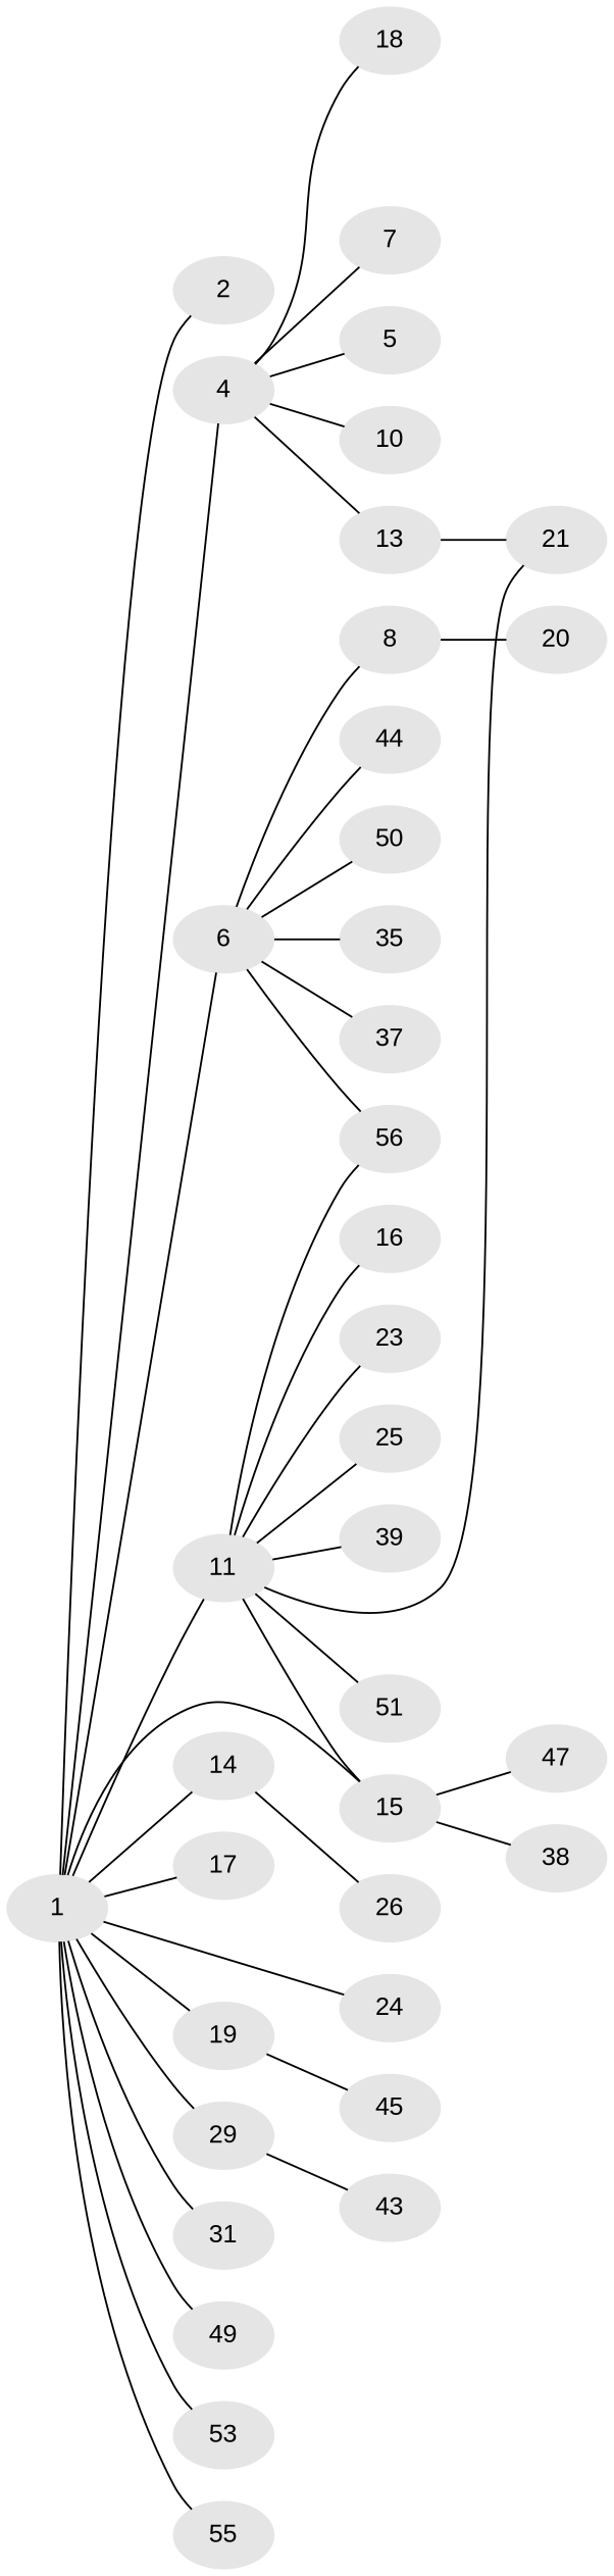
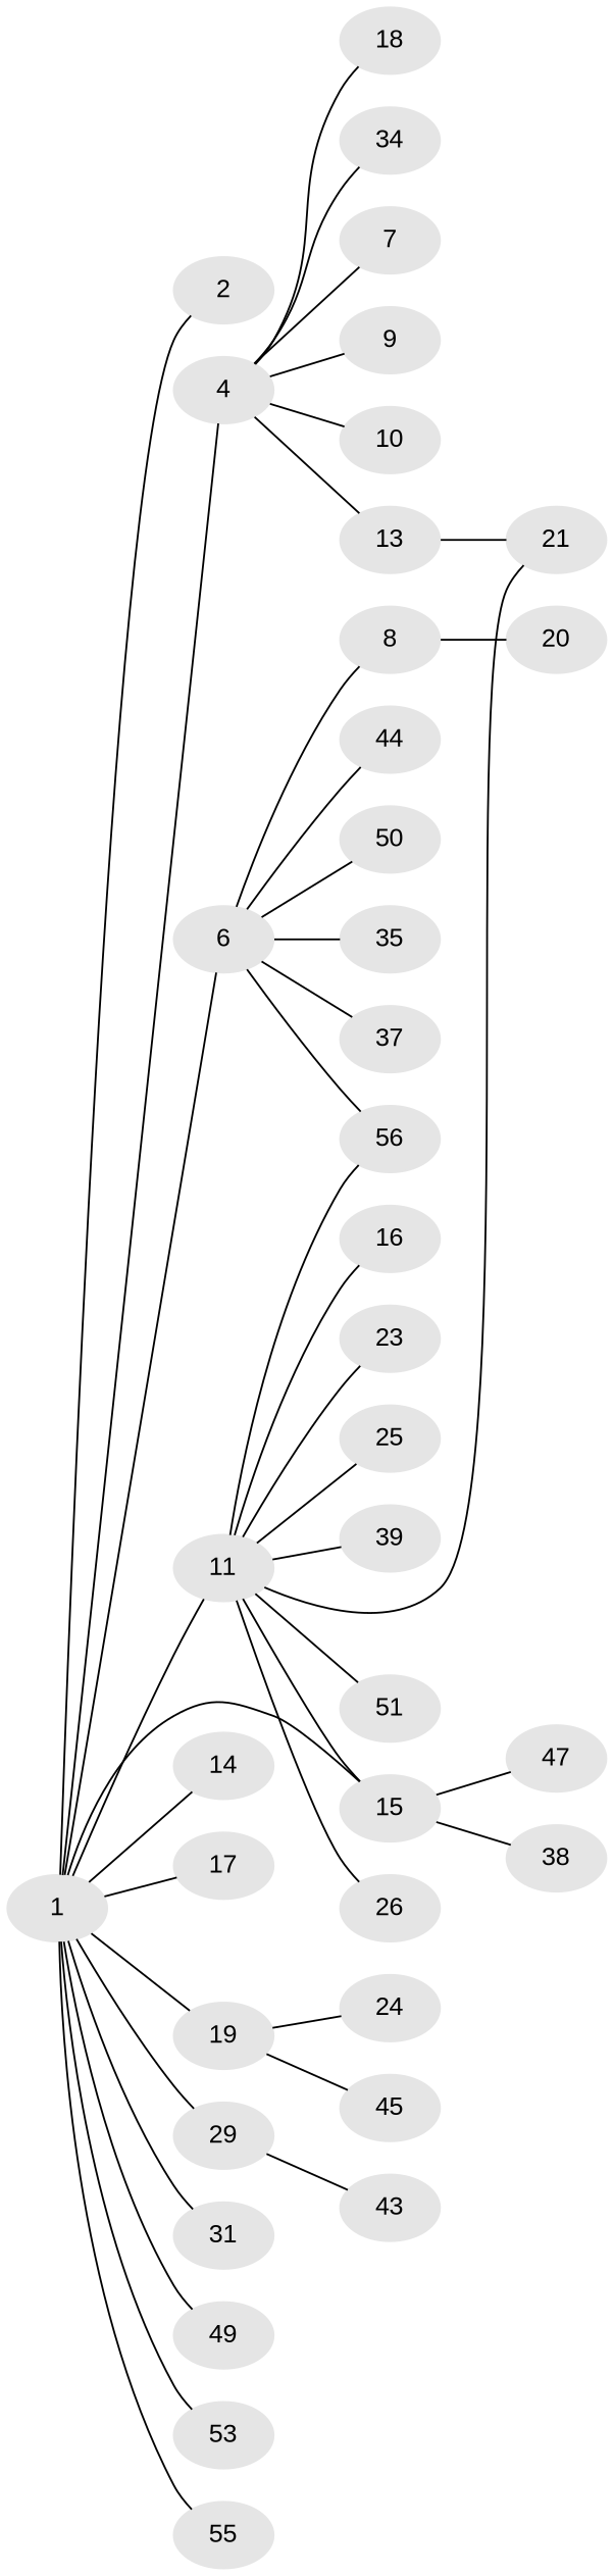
  graph {
    fontname="Liberation Sans"
    rankdir=LR
    node [color=gray90 fontname="Liberation Sans" style=filled]
    edge [fontname="Liberation Sans"]
    1 [super="+3"]
    2
    4 [super="+5"]
    6 [super="+22"]
    11 [super="+12"]
    14 [super="+28"]
    15 [super="+52"]
    17
    19 [super="+54"]
    24 [super="+48"]
    29 [super="+30"]
    31 [super="+42"]
    49
    53
    55
    7
-   9 [label=5]
+   9
    10
    13 [super="+32"]
    18
+   34
    8 [super="+41"]
    35
    37
    44
    50
    56
    16 [super="+46"]
    21 [super="+40"]
    23
    25
    26 [super="+33"]
    39
    51
    38
    47
    45
    43
    20
    1 -- 2
    1 -- 4
    1 -- 6
    1 -- 11
    1 -- 14
    1 -- 15
    1 -- 17
    1 -- 19
-   1 -- 24
+   19 -- 24
    1 -- 29
    1 -- 31
    1 -- 49
    1 -- 53
    1 -- 55
    4 -- 7
    4 -- 9
    4 -- 10
    4 -- 13
    4 -- 18
+   4 -- 34
    6 -- 8
    6 -- 35
    6 -- 37
    6 -- 44
    6 -- 50
    6 -- 56
    11 -- 15
    11 -- 56
    11 -- 16
    11 -- 21
    11 -- 23
    11 -- 25
-   14 -- 26
+   11 -- 26
    11 -- 39
    11 -- 51
    15 -- 38
    15 -- 47
    19 -- 45
    29 -- 43
    13 -- 21
    8 -- 20
  }
